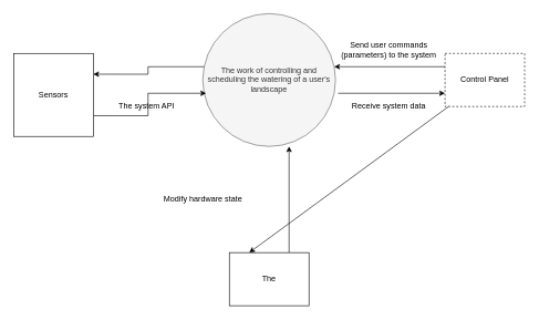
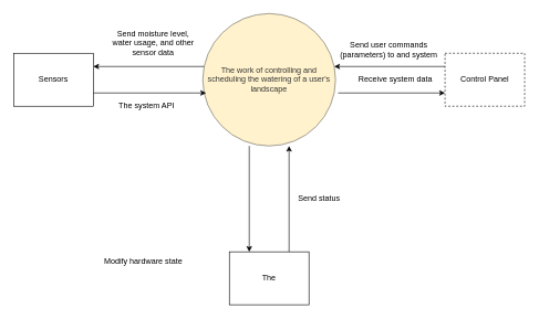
  <mxCell id="0" />
  <mxCell id="1" parent="0" />
- <mxCell id="2" value="The work of controlling and scheduling the watering of a user's landscape" style="ellipse;whiteSpace=wrap;html=1;aspect=fixed;fillColor=#f5f5f5;strokeColor=#666666;fontColor=#333333;" parent="1" vertex="1"><mxGeometry x="305" y="20" width="200" height="200" as="geometry" /></mxCell>
+ <mxCell id="2" value="The work of controlling and scheduling the watering of a user's landscape" style="ellipse;whiteSpace=wrap;html=1;aspect=fixed;fillColor=#fff2cc;strokeColor=#666666;fontColor=#333333;" parent="1" vertex="1"><mxGeometry x="305" y="20" width="200" height="200" as="geometry" /></mxCell>
  <mxCell id="3" style="edgeStyle=orthogonalEdgeStyle;rounded=0;orthogonalLoop=1;jettySize=auto;html=1;exitX=1;exitY=0.25;exitDx=0;exitDy=0;entryX=0.01;entryY=0.4;entryDx=0;entryDy=0;entryPerimeter=0;startArrow=classic;startFill=1;endArrow=none;endFill=0;" parent="1" source="5" target="2" edge="1"><mxGeometry relative="1" as="geometry" /></mxCell>
  <mxCell id="4" style="edgeStyle=orthogonalEdgeStyle;rounded=0;orthogonalLoop=1;jettySize=auto;html=1;exitX=1;exitY=0.75;exitDx=0;exitDy=0;entryX=0.025;entryY=0.6;entryDx=0;entryDy=0;entryPerimeter=0;startArrow=none;startFill=0;endArrow=classic;endFill=1;" parent="1" source="5" target="2" edge="1"><mxGeometry relative="1" as="geometry" /></mxCell>
- <mxCell id="5" value="Sensors" style="rounded=0;whiteSpace=wrap;html=1;" parent="1" vertex="1"><mxGeometry x="20" y="80" width="120" height="125" as="geometry" /></mxCell>
+ <mxCell id="5" value="Sensors" style="rounded=0;whiteSpace=wrap;html=1;" parent="1" vertex="1"><mxGeometry x="20" y="80" width="120" height="80" as="geometry" /></mxCell>
  <mxCell id="6" style="edgeStyle=orthogonalEdgeStyle;rounded=0;orthogonalLoop=1;jettySize=auto;html=1;exitX=0;exitY=0.25;exitDx=0;exitDy=0;entryX=0.99;entryY=0.4;entryDx=0;entryDy=0;entryPerimeter=0;startArrow=none;startFill=0;endArrow=classic;endFill=1;" parent="1" source="8" target="2" edge="1"><mxGeometry relative="1" as="geometry" /></mxCell>
  <mxCell id="7" style="edgeStyle=orthogonalEdgeStyle;rounded=0;orthogonalLoop=1;jettySize=auto;html=1;exitX=0;exitY=0.75;exitDx=0;exitDy=0;entryX=1.02;entryY=0.6;entryDx=0;entryDy=0;entryPerimeter=0;startArrow=classic;startFill=1;endArrow=none;endFill=0;" parent="1" source="8" target="2" edge="1"><mxGeometry relative="1" as="geometry" /></mxCell>
  <mxCell id="8" value="Control Panel" style="rounded=0;whiteSpace=wrap;html=1;dashed=1;" parent="1" vertex="1"><mxGeometry x="670" y="80" width="120" height="80" as="geometry" /></mxCell>
- <mxCell id="9" style="edgeStyle=none;rounded=0;orthogonalLoop=1;jettySize=auto;html=1;exitX=0.25;exitY=0;exitDx=0;exitDy=0;startArrow=classic;startFill=1;endArrow=none;endFill=0;" parent="1" source="11" target="8" edge="1"><mxGeometry relative="1" as="geometry" /></mxCell>
+ <mxCell id="9" style="edgeStyle=none;rounded=0;orthogonalLoop=1;jettySize=auto;html=1;exitX=0.25;exitY=0;exitDx=0;exitDy=0;entryX=0.35;entryY=1;entryDx=0;entryDy=0;entryPerimeter=0;startArrow=classic;startFill=1;endArrow=none;endFill=0;" parent="1" source="11" target="2" edge="1"><mxGeometry relative="1" as="geometry" /></mxCell>
  <mxCell id="10" style="edgeStyle=none;rounded=0;orthogonalLoop=1;jettySize=auto;html=1;exitX=0.75;exitY=0;exitDx=0;exitDy=0;startArrow=none;startFill=0;endArrow=classic;endFill=1;" parent="1" source="11" edge="1"><mxGeometry relative="1" as="geometry"><mxPoint x="435" y="220" as="targetPoint" /></mxGeometry></mxCell>
  <mxCell id="11" value="The" style="rounded=0;whiteSpace=wrap;html=1;" parent="1" vertex="1"><mxGeometry x="345" y="380" width="120" height="80" as="geometry" /></mxCell>
+ <mxCell id="12" value="Send moisture level, &lt;br&gt;water usage, and other &lt;br&gt;sensor data" style="text;html=1;align=center;verticalAlign=middle;resizable=0;points=[];autosize=1;" parent="1" vertex="1"><mxGeometry x="160" y="40" width="140" height="50" as="geometry" /></mxCell>
  <mxCell id="13" value="The system API" style="text;html=1;align=center;verticalAlign=middle;resizable=0;points=[];autosize=1;" parent="1" vertex="1"><mxGeometry x="170" y="150" width="100" height="20" as="geometry" /></mxCell>
- <mxCell id="14" value="Modify hardware state" style="text;html=1;align=center;verticalAlign=middle;resizable=0;points=[];autosize=1;" parent="1" vertex="1"><mxGeometry x="240" y="290" width="130" height="20" as="geometry" /></mxCell>
- <mxCell id="16" value="Send user commands &lt;br&gt;(parameters) to the system" style="text;html=1;align=center;verticalAlign=middle;resizable=0;points=[];autosize=1;" parent="1" vertex="1"><mxGeometry x="505" y="60" width="160" height="30" as="geometry" /></mxCell>
- <mxCell id="17" value="Receive system data" style="text;html=1;align=center;verticalAlign=middle;resizable=0;points=[];autosize=1;" parent="1" vertex="1"><mxGeometry x="520" y="150" width="130" height="20" as="geometry" /></mxCell>
+ <mxCell id="14" value="Modify hardware state" style="text;html=1;align=center;verticalAlign=middle;resizable=0;points=[];autosize=1;" parent="1" vertex="1"><mxGeometry x="150" y="385" width="130" height="20" as="geometry" /></mxCell>
+ <mxCell id="15" value="Send status" style="text;html=1;align=center;verticalAlign=middle;resizable=0;points=[];autosize=1;" parent="1" vertex="1"><mxGeometry x="440" y="290" width="80" height="20" as="geometry" /></mxCell>
+ <mxCell id="16" value="Send user commands &lt;br&gt;(parameters) to and system" style="text;html=1;align=center;verticalAlign=middle;resizable=0;points=[];autosize=1;" parent="1" vertex="1"><mxGeometry x="505" y="60" width="160" height="30" as="geometry" /></mxCell>
+ <mxCell id="17" value="Receive system data" style="text;html=1;align=center;verticalAlign=middle;resizable=0;points=[];autosize=1;" parent="1" vertex="1"><mxGeometry x="530" y="110" width="130" height="20" as="geometry" /></mxCell>
